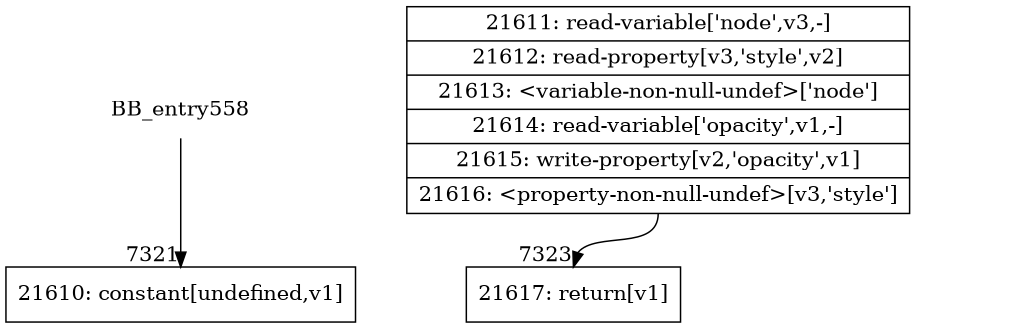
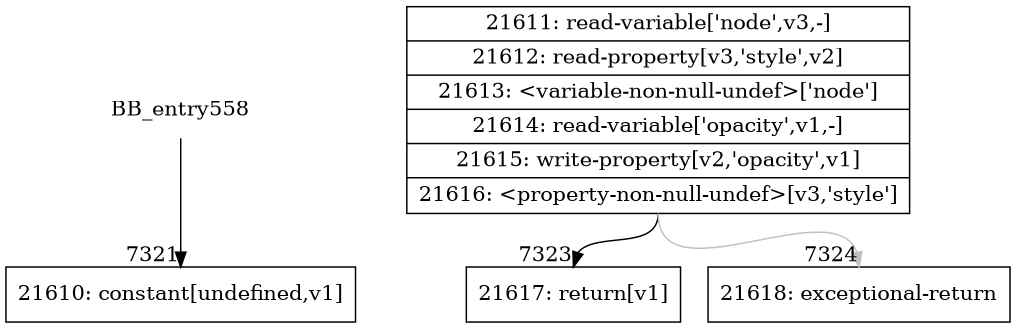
  digraph {
    rankdir=TD
    node [shape=record]
    edge [headport=n tailport=s]
    n1 [label=BB_entry558 shape=none]
    n2 [label="{21610: constant[undefined,v1]}"]
    n3 [label="{21611: read-variable['node',v3,-]|21612: read-property[v3,'style',v2]|21613: \<variable-non-null-undef\>['node']|21614: read-variable['opacity',v1,-]|21615: write-property[v2,'opacity',v1]|21616: \<property-non-null-undef\>[v3,'style']}"]
    n4 [label="{21617: return[v1]}"]
+   n5 [label="{21618: exceptional-return}"]
    n1 -> n2 [headlabel="    7321"]
    n3 -> n4 [headlabel="      7323"]
+   n3 -> n5 [color=gray headlabel="      7324"]
  }
